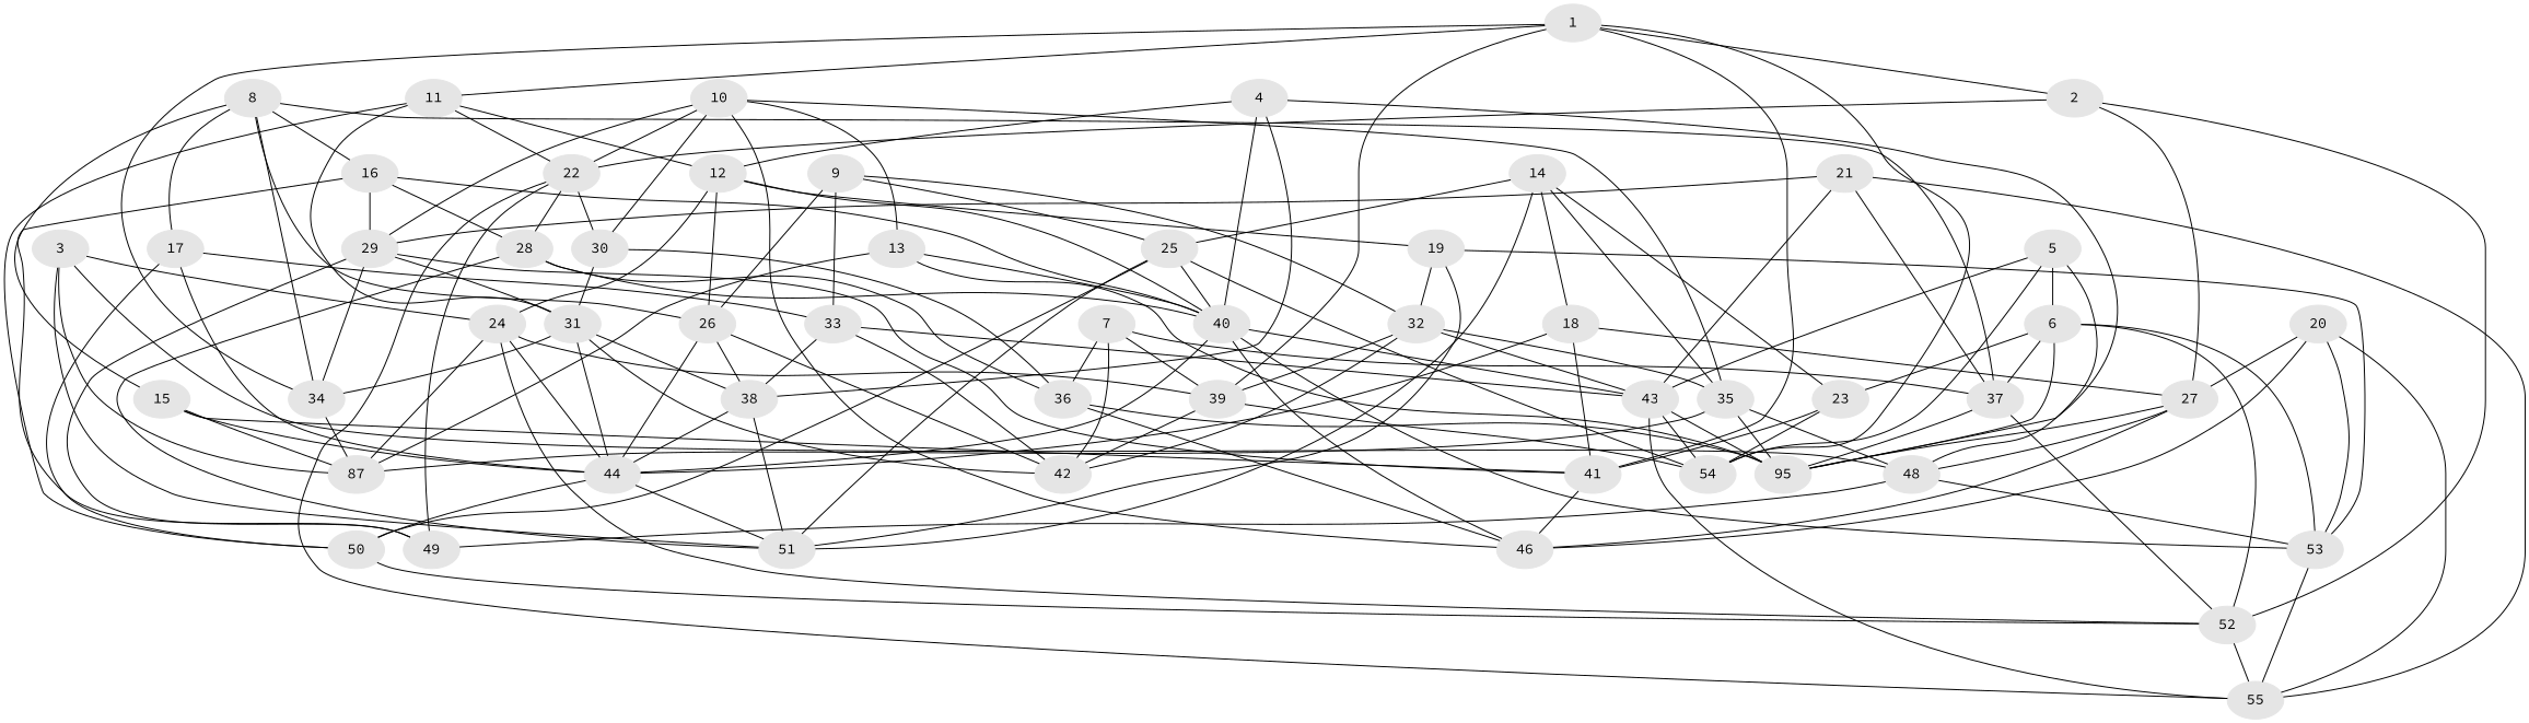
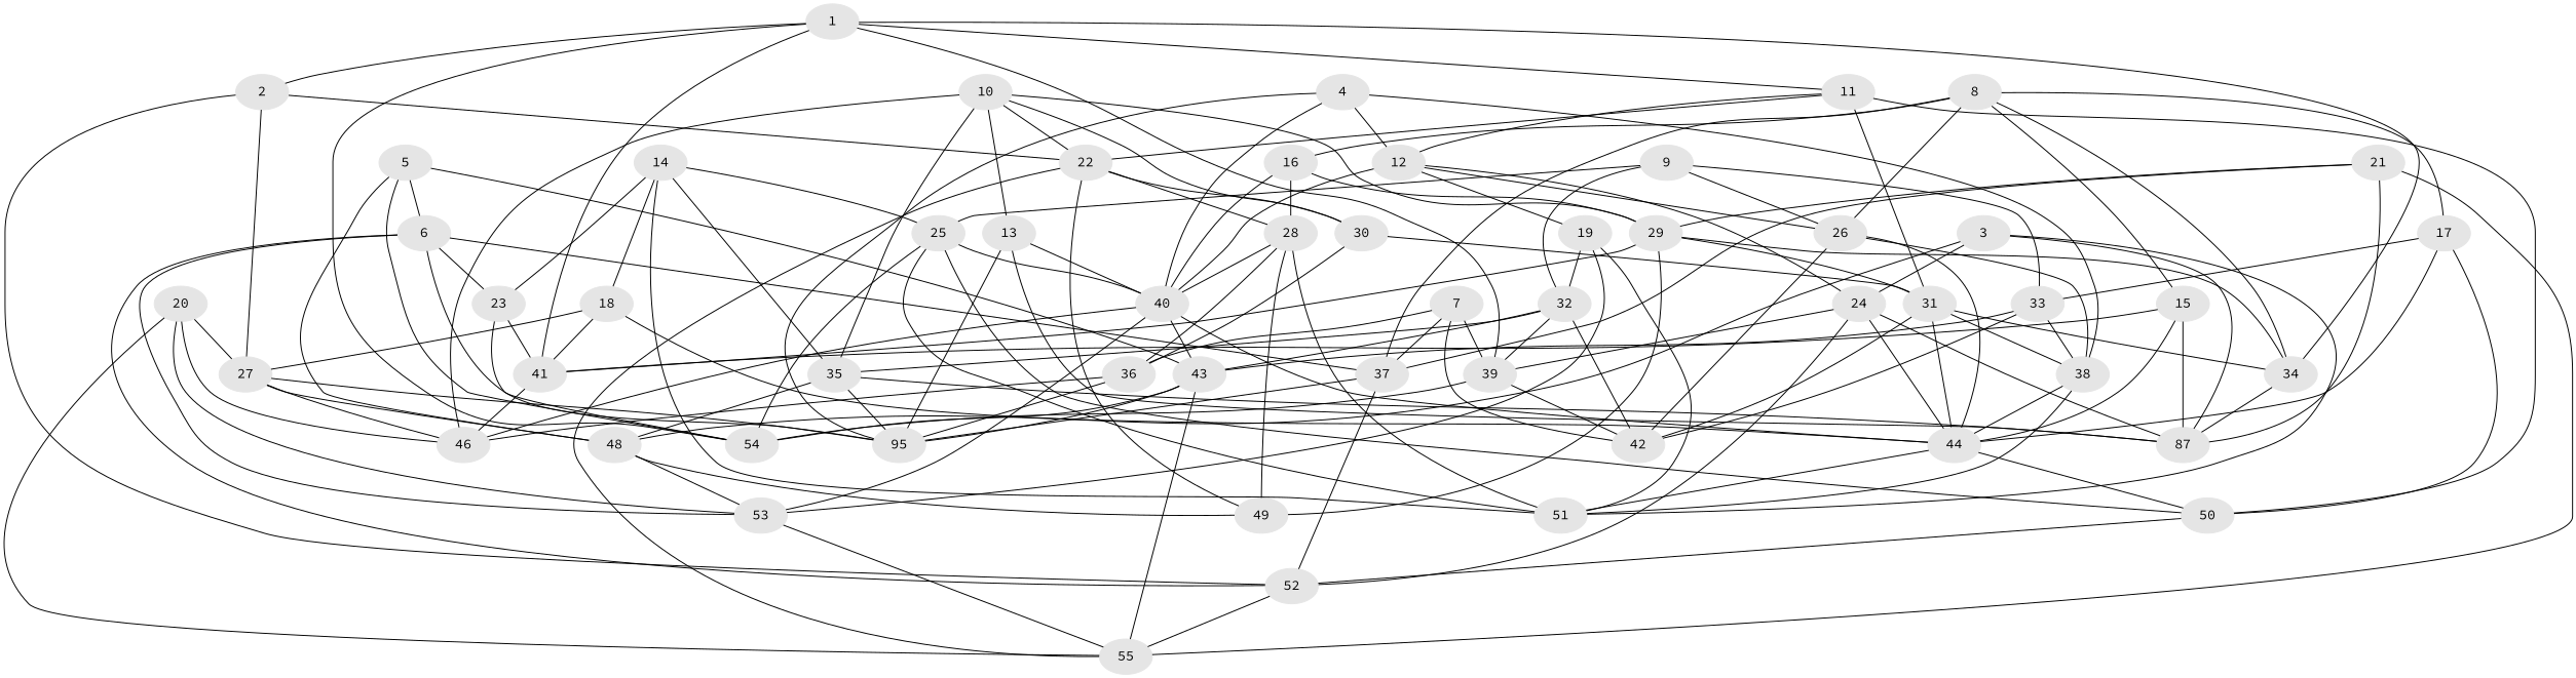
  graph {
    fontname="Source Code Pro"
    node [color=gray90 fontname="Source Code Pro" style=filled]
    edge [fontname="Source Code Pro" weight=1.0]
    1
    2
    11
    34
    39
    41
    54
    22
    27
    52
    12
    31
    50
    n14 [label=87]
    42
    46
    30
    28
    55
    49
    48
    n22 [label=95]
    3
    24
    51
    44
    53
    4
    38
    40
    26
    19
    43
    5
    6
    23
    37
    7
    36
    8
    15
    16
    17
    29
    33
    9
    25
    32
    35
    10
    13
    14
    18
    20
    21
    1 -- 2
    1 -- 11
    1 -- 34
    1 -- 39
    1 -- 41
    1 -- 54
    2 -- 22
    2 -- 27
    2 -- 52
    11 -- 22
    11 -- 12
    11 -- 31
    11 -- 50 [weight=2.0]
    34 -- n14
    39 -- 54
    39 -- 42
    41 -- 46
    22 -- 30 [weight=2.0]
    22 -- 28
    22 -- 55
    22 -- 49
    27 -- 46
    27 -- 48
    27 -- n22
    52 -- 55
    12 -- 24
    12 -- 40
    12 -- 26
    12 -- 19
    31 -- 34
    31 -- 42
    31 -- 44
    31 -- 38
    50 -- 52
    30 -- 31
    30 -- 36
-   16 -- 49
+   28 -- 49
    28 -- 51
    28 -- 40
    28 -- 36
    48 -- 49
    48 -- 53
    3 -- n14
    3 -- 48
    3 -- 24
    3 -- 51
    24 -- 39
    24 -- 52
    24 -- n14
    24 -- 44
    44 -- 50
    44 -- 51
    53 -- 55
    4 -- 12
    4 -- n22
    4 -- 38
    4 -- 40
    38 -- 51
    38 -- 44
    40 -- 46
    40 -- 44
    40 -- 53
    40 -- 43
    26 -- 42
    26 -- 44
    26 -- 38
    19 -- 51
    19 -- 53
    19 -- 32
    43 -- 54
    43 -- 55
    43 -- n22 [weight=2.0]
    5 -- 54
    5 -- 48
    5 -- 43
    5 -- 6
    6 -- 52
    6 -- n22
    6 -- 53
    6 -- 23
    6 -- 37
    23 -- 41
    23 -- 54
    37 -- 52
    37 -- n22
    7 -- 39
    7 -- 42
    7 -- 37
    7 -- 36
    36 -- 46
    36 -- n22 [weight=2.0]
    8 -- 34
    8 -- 26
    8 -- 37
    8 -- 15
    8 -- 16
    8 -- 17
    15 -- 41
    15 -- n14
    15 -- 44
    16 -- 28
    16 -- 40
    16 -- 29
    17 -- 50
    17 -- 44
    17 -- 33
    29 -- 34
    29 -- 41
    29 -- 31
    29 -- 49 [weight=2.0]
    33 -- 42
    33 -- 38
    33 -- 43 [weight=2.0]
    9 -- 26
    9 -- 33
    9 -- 25
    9 -- 32
    25 -- 54
    25 -- 50
    25 -- 51
    25 -- 40
    32 -- 39
    32 -- 42
    32 -- 43
    32 -- 35
    35 -- n14
    35 -- 48
    35 -- n22
    10 -- 22
    10 -- 46
    10 -- 30
    10 -- 29
    10 -- 35
    10 -- 13
    13 -- n14
    13 -- n22
    13 -- 40
    14 -- 51 [weight=2.0]
    14 -- 23
    14 -- 25
    14 -- 35
    14 -- 18
    18 -- 41
    18 -- 27
    18 -- 44
    20 -- 27
    20 -- 46
    20 -- 55
    20 -- 53
    21 -- 55
-   21 -- 43
+   21 -- n14
    21 -- 37
    21 -- 29
  }
